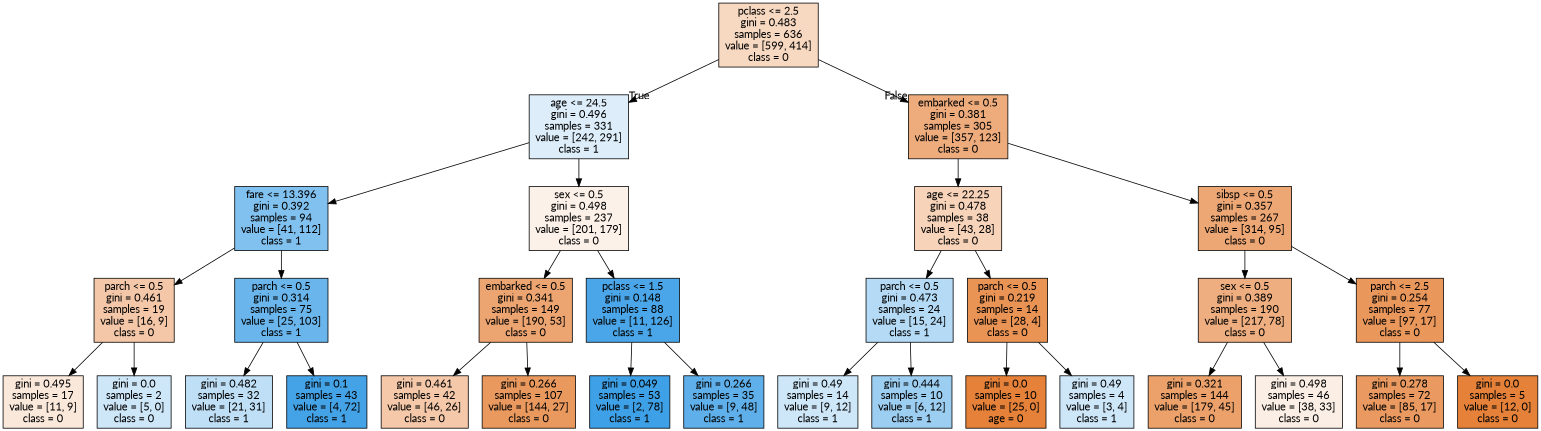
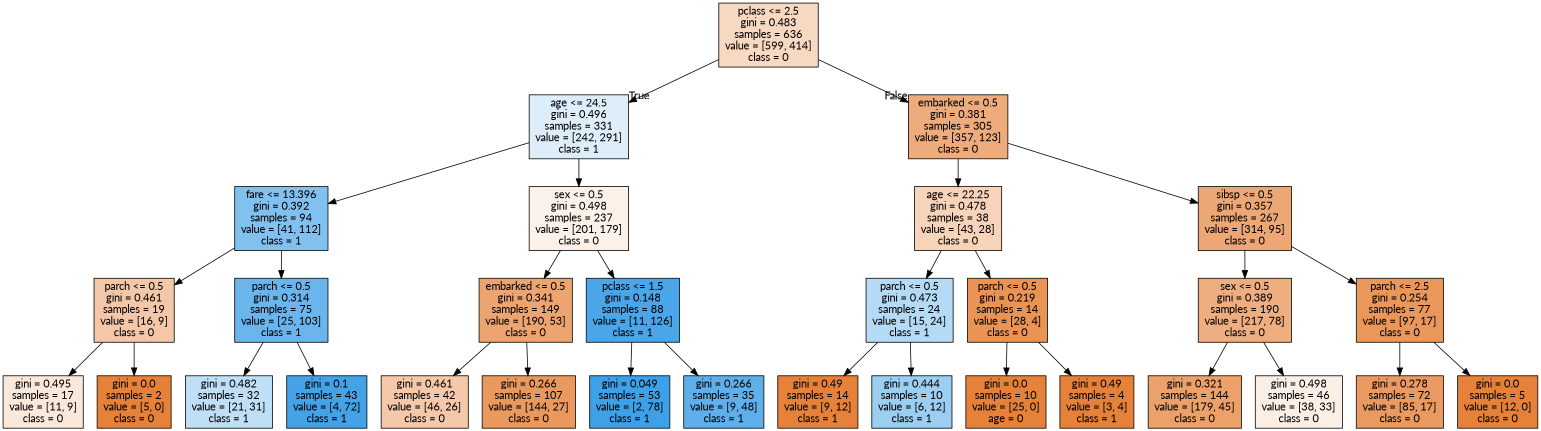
  digraph {
    fontname=Lato
    ranksep=equally
    splines=polyline
    node [color=black fillcolor="#e58139ff" fontname=Lato shape=box style=filled]
    edge [fontname=Lato]
    n1 [fillcolor="#e581394f" label="pclass <= 2.5\ngini = 0.483\nsamples = 636\nvalue = [599, 414]\nclass = 0"]
    n2 [fillcolor="#399de52b" label="age <= 24.5\ngini = 0.496\nsamples = 331\nvalue = [242, 291]\nclass = 1"]
    n3 [fillcolor="#e58139a7" label="embarked <= 0.5\ngini = 0.381\nsamples = 305\nvalue = [357, 123]\nclass = 0"]
    n4 [fillcolor="#399de5a2" label="fare <= 13.396\ngini = 0.392\nsamples = 94\nvalue = [41, 112]\nclass = 1"]
    n5 [fillcolor="#e581391c" label="sex <= 0.5\ngini = 0.498\nsamples = 237\nvalue = [201, 179]\nclass = 0"]
    n6 [fillcolor="#e5813959" label="age <= 22.25\ngini = 0.478\nsamples = 38\nvalue = [43, 28]\nclass = 0"]
    n7 [fillcolor="#e58139b2" label="sibsp <= 0.5\ngini = 0.357\nsamples = 267\nvalue = [314, 95]\nclass = 0"]
    n8 [fillcolor="#e5813970" label="parch <= 0.5\ngini = 0.461\nsamples = 19\nvalue = [16, 9]\nclass = 0"]
    n9 [fillcolor="#399de5c1" label="parch <= 0.5\ngini = 0.314\nsamples = 75\nvalue = [25, 103]\nclass = 1"]
    n10 [fillcolor="#e58139b8" label="embarked <= 0.5\ngini = 0.341\nsamples = 149\nvalue = [190, 53]\nclass = 0"]
    n11 [fillcolor="#399de5e9" label="pclass <= 1.5\ngini = 0.148\nsamples = 88\nvalue = [11, 126]\nclass = 1"]
    n12 [fillcolor="#399de560" label="parch <= 0.5\ngini = 0.473\nsamples = 24\nvalue = [15, 24]\nclass = 1"]
    n13 [fillcolor="#e58139db" label="parch <= 0.5\ngini = 0.219\nsamples = 14\nvalue = [28, 4]\nclass = 0"]
    n14 [fillcolor="#e58139a3" label="sex <= 0.5\ngini = 0.389\nsamples = 190\nvalue = [217, 78]\nclass = 0"]
    n15 [fillcolor="#e58139d2" label="parch <= 2.5\ngini = 0.254\nsamples = 77\nvalue = [97, 17]\nclass = 0"]
    n16 [fillcolor="#e581392e" label="gini = 0.495\nsamples = 17\nvalue = [11, 9]\nclass = 0"]
-   n17 [fillcolor="#399de540" label="gini = 0.0\nsamples = 2\nvalue = [5, 0]\nclass = 0"]
+   n17 [label="gini = 0.0\nsamples = 2\nvalue = [5, 0]\nclass = 0"]
    n18 [fillcolor="#399de552" label="gini = 0.482\nsamples = 32\nvalue = [21, 31]\nclass = 1"]
    n19 [fillcolor="#399de5f1" label="gini = 0.1\nsamples = 43\nvalue = [4, 72]\nclass = 1"]
    n20 [fillcolor="#e581396f" label="gini = 0.461\nsamples = 42\nvalue = [46, 26]\nclass = 0"]
    n21 [fillcolor="#e58139cf" label="gini = 0.266\nsamples = 107\nvalue = [144, 27]\nclass = 0"]
    n22 [fillcolor="#399de5f8" label="gini = 0.049\nsamples = 53\nvalue = [2, 78]\nclass = 1"]
    n23 [fillcolor="#399de5cf" label="gini = 0.266\nsamples = 35\nvalue = [9, 48]\nclass = 1"]
-   n24 [fillcolor="#399de540" label="gini = 0.49\nsamples = 14\nvalue = [9, 12]\nclass = 1"]
+   n24 [label="gini = 0.49\nsamples = 14\nvalue = [9, 12]\nclass = 1"]
    n25 [fillcolor="#399de57f" label="gini = 0.444\nsamples = 10\nvalue = [6, 12]\nclass = 1"]
    n26 [label="gini = 0.0\nsamples = 10\nvalue = [25, 0]\nage = 0"]
-   n27 [fillcolor="#399de540" label="gini = 0.49\nsamples = 4\nvalue = [3, 4]\nclass = 1"]
+   n27 [label="gini = 0.49\nsamples = 4\nvalue = [3, 4]\nclass = 1"]
    n28 [fillcolor="#e58139bf" label="gini = 0.321\nsamples = 144\nvalue = [179, 45]\nclass = 0"]
    n29 [fillcolor="#e5813922" label="gini = 0.498\nsamples = 46\nvalue = [38, 33]\nclass = 0"]
    n30 [fillcolor="#e58139cc" label="gini = 0.278\nsamples = 72\nvalue = [85, 17]\nclass = 0"]
    n31 [label="gini = 0.0\nsamples = 5\nvalue = [12, 0]\nclass = 0"]
    subgraph sub_1 {
      rank=same
      n1
    }
    subgraph sub_2 {
      rank=same
      n2
      n3
    }
    subgraph sub_3 {
      rank=same
      n4
      n5
      n6
      n7
    }
    subgraph sub_4 {
      rank=same
      n8
      n9
      n10
      n11
      n12
      n13
      n14
      n15
    }
    subgraph sub_5 {
      rank=same
      n16
      n17
      n18
      n19
      n20
      n21
      n22
      n23
      n24
      n25
      n26
      n27
      n28
      n29
      n30
      n31
    }
    n1 -> n2 [headlabel=True labelangle=45 labeldistance=2.5]
    n1 -> n3 [headlabel=False labelangle=-45 labeldistance=2.5]
    n2 -> n4
    n2 -> n5
    n3 -> n6
    n3 -> n7
    n4 -> n8
    n4 -> n9
    n5 -> n10
    n5 -> n11
    n6 -> n12
    n6 -> n13
    n7 -> n14
    n7 -> n15
    n8 -> n16
    n8 -> n17
    n9 -> n18
    n9 -> n19
    n10 -> n20
    n10 -> n21
    n11 -> n22
    n11 -> n23
    n12 -> n24
    n12 -> n25
    n13 -> n26
    n13 -> n27
    n14 -> n28
    n14 -> n29
    n15 -> n30
    n15 -> n31
  }
